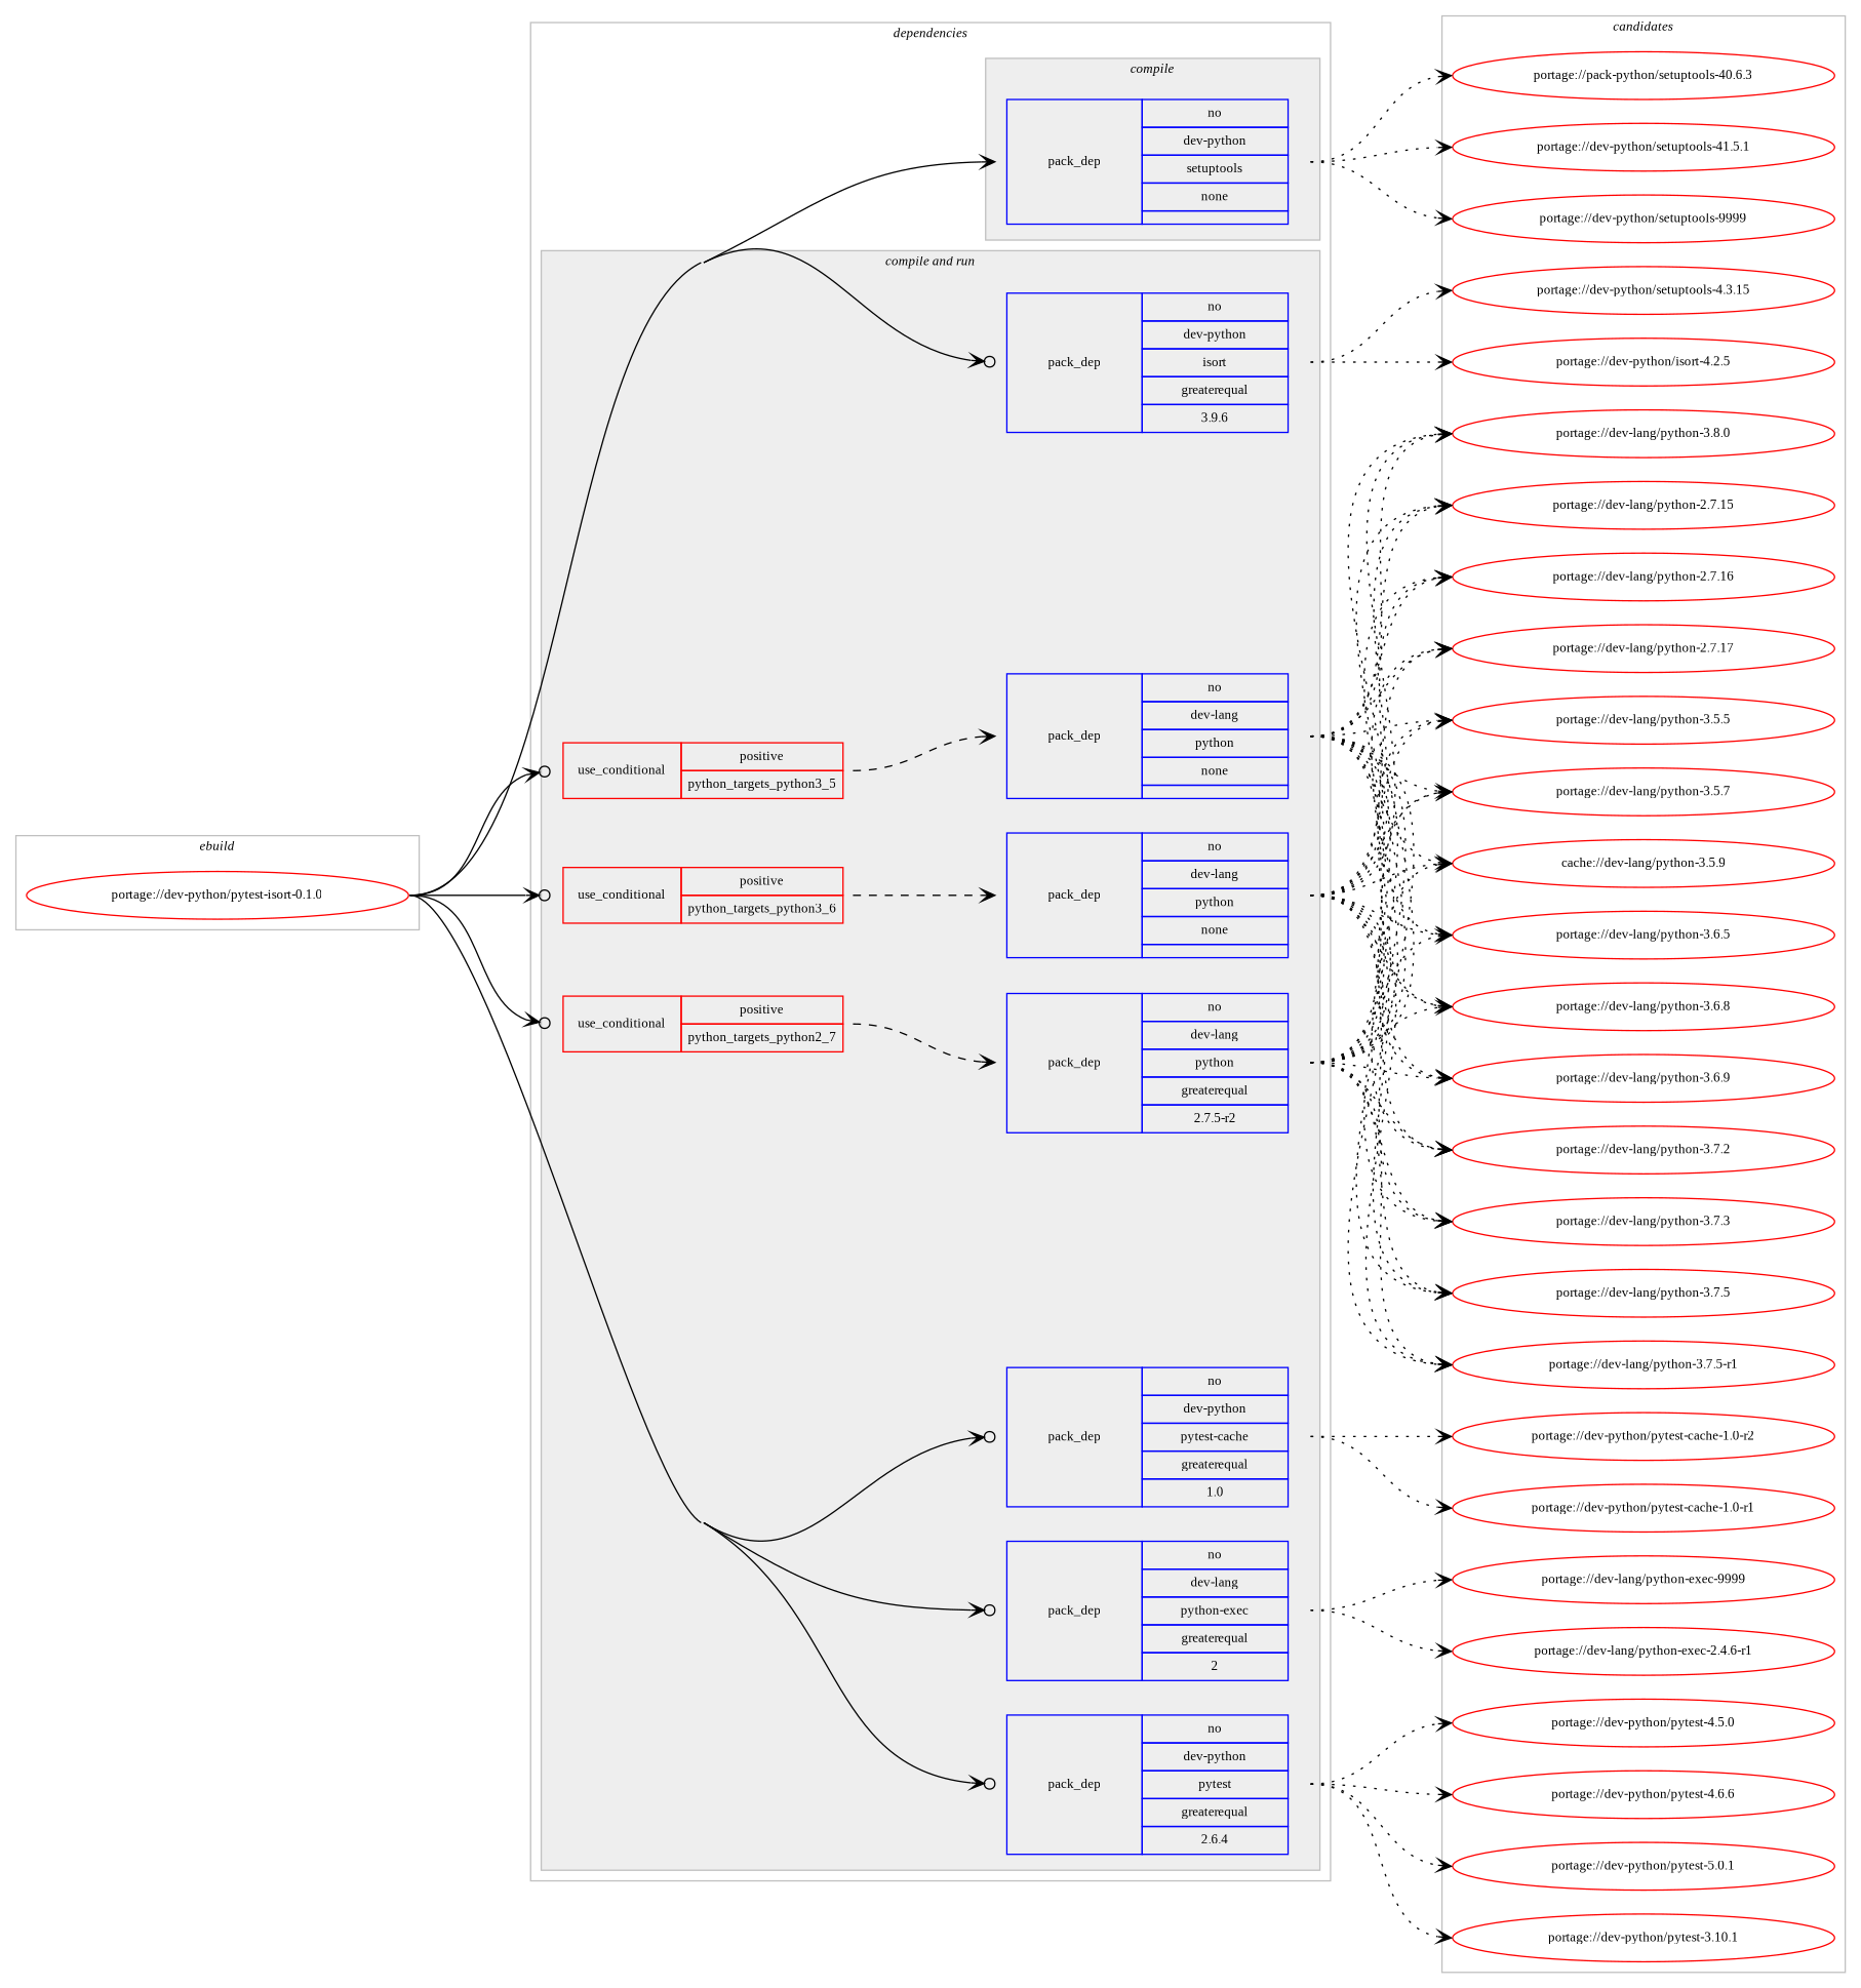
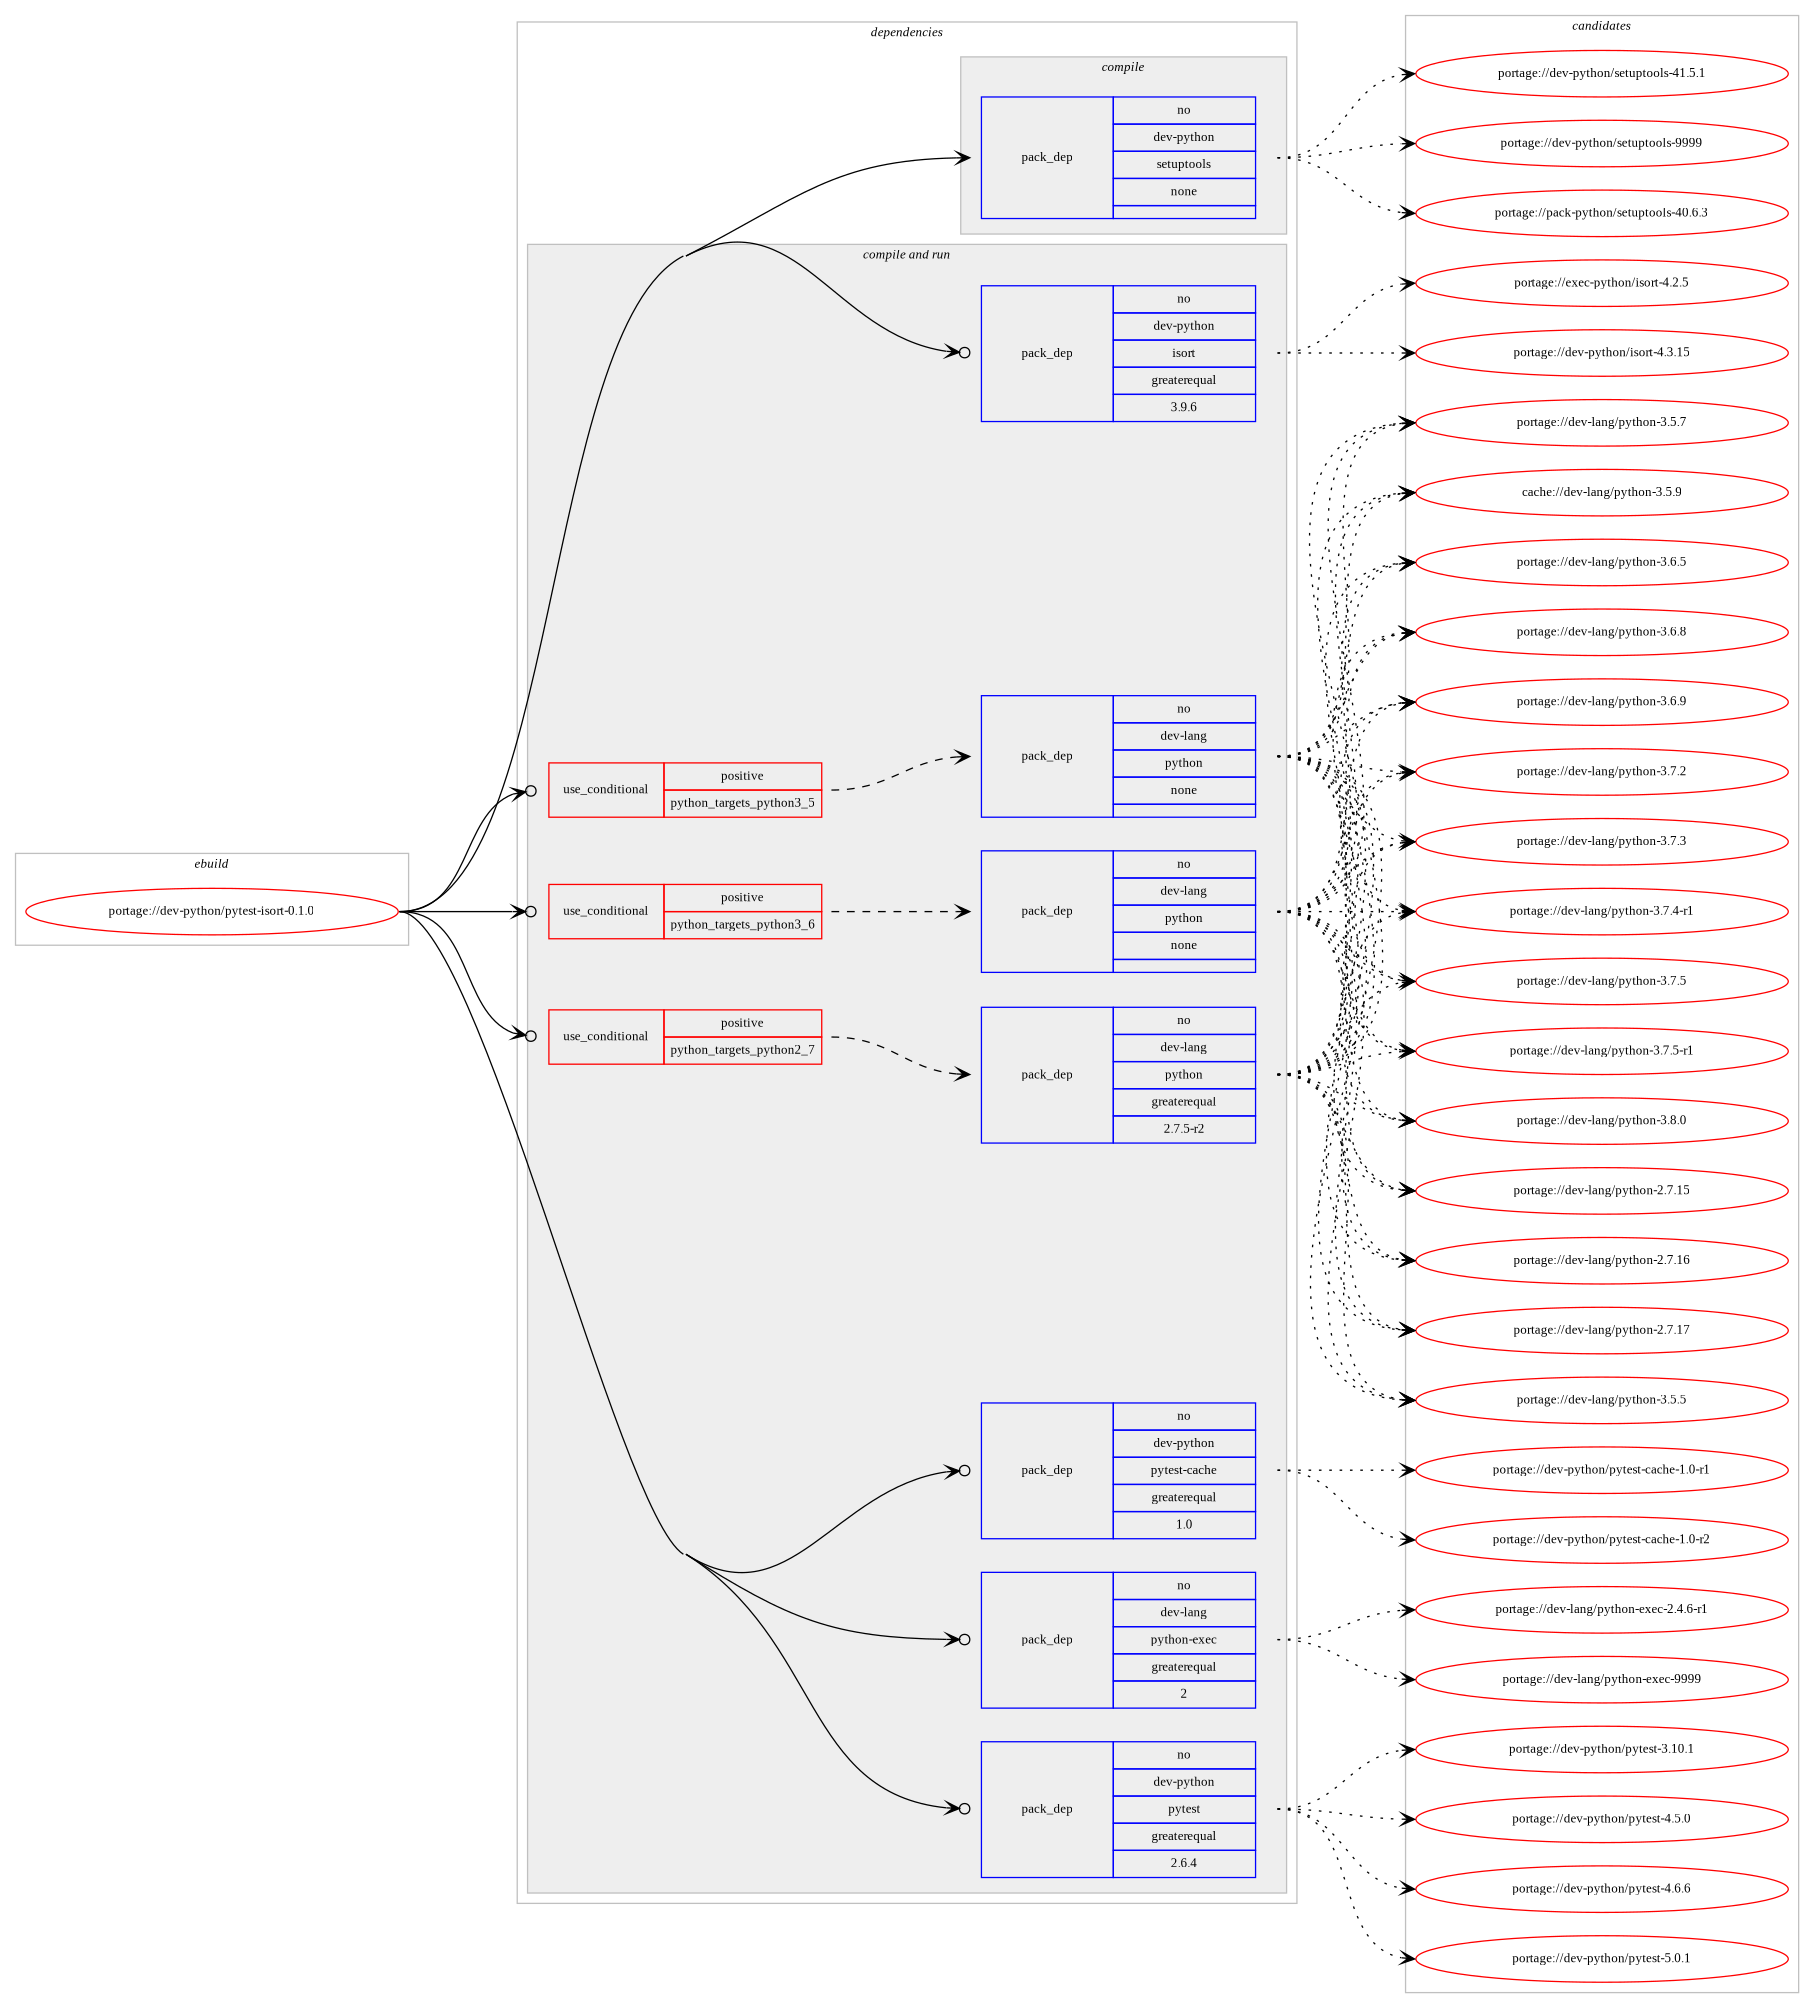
  digraph {
    compound=true
    concentrate=true
    fontname="Liberation Serif"
    fontsize=10
    newrank=true
    rankdir=LR
    ranksep=1.5
    node [color=red fontname="Liberation Serif" fontsize=10]
    edge [arrowhead=vee fontname="Liberation Serif" headport=w style=dotted tailport=e weight=100]
    n1 [label="portage://dev-python/pytest-isort-0.1.0" width=4]
    n2 [color=blue label=<<TABLE BORDER="0" CELLBORDER="1" CELLSPACING="0" CELLPADDING="4" WIDTH="220"><TR><TD ROWSPAN="6" CELLPADDING="30">pack_dep</TD></TR><TR><TD WIDTH="110">no</TD></TR><TR><TD>dev-python</TD></TR><TR><TD>setuptools</TD></TR><TR><TD>none</TD></TR><TR><TD></TD></TR></TABLE>> shape=none]
    n3 [color=blue label=<<TABLE BORDER="0" CELLBORDER="1" CELLSPACING="0" CELLPADDING="4" WIDTH="220"><TR><TD ROWSPAN="6" CELLPADDING="30">pack_dep</TD></TR><TR><TD WIDTH="110">no</TD></TR><TR><TD>dev-python</TD></TR><TR><TD>isort</TD></TR><TR><TD>greaterequal</TD></TR><TR><TD>3.9.6</TD></TR></TABLE>> shape=none]
    n4 [color=blue label=<<TABLE BORDER="0" CELLBORDER="1" CELLSPACING="0" CELLPADDING="4" WIDTH="220"><TR><TD ROWSPAN="6" CELLPADDING="30">pack_dep</TD></TR><TR><TD WIDTH="110">no</TD></TR><TR><TD>dev-lang</TD></TR><TR><TD>python</TD></TR><TR><TD>greaterequal</TD></TR><TR><TD>2.7.5-r2</TD></TR></TABLE>> shape=none]
    n5 [label=<<TABLE BORDER="0" CELLBORDER="1" CELLSPACING="0" CELLPADDING="4"><TR><TD ROWSPAN="3" CELLPADDING="10">use_conditional</TD></TR><TR><TD>positive</TD></TR><TR><TD>python_targets_python2_7</TD></TR></TABLE>> shape=none]
    n6 [color=blue label=<<TABLE BORDER="0" CELLBORDER="1" CELLSPACING="0" CELLPADDING="4" WIDTH="220"><TR><TD ROWSPAN="6" CELLPADDING="30">pack_dep</TD></TR><TR><TD WIDTH="110">no</TD></TR><TR><TD>dev-lang</TD></TR><TR><TD>python</TD></TR><TR><TD>none</TD></TR><TR><TD></TD></TR></TABLE>> shape=none]
    n7 [label=<<TABLE BORDER="0" CELLBORDER="1" CELLSPACING="0" CELLPADDING="4"><TR><TD ROWSPAN="3" CELLPADDING="10">use_conditional</TD></TR><TR><TD>positive</TD></TR><TR><TD>python_targets_python3_5</TD></TR></TABLE>> shape=none]
    n8 [color=blue label=<<TABLE BORDER="0" CELLBORDER="1" CELLSPACING="0" CELLPADDING="4" WIDTH="220"><TR><TD ROWSPAN="6" CELLPADDING="30">pack_dep</TD></TR><TR><TD WIDTH="110">no</TD></TR><TR><TD>dev-lang</TD></TR><TR><TD>python</TD></TR><TR><TD>none</TD></TR><TR><TD></TD></TR></TABLE>> shape=none]
    n9 [label=<<TABLE BORDER="0" CELLBORDER="1" CELLSPACING="0" CELLPADDING="4"><TR><TD ROWSPAN="3" CELLPADDING="10">use_conditional</TD></TR><TR><TD>positive</TD></TR><TR><TD>python_targets_python3_6</TD></TR></TABLE>> shape=none]
    n10 [color=blue label=<<TABLE BORDER="0" CELLBORDER="1" CELLSPACING="0" CELLPADDING="4" WIDTH="220"><TR><TD ROWSPAN="6" CELLPADDING="30">pack_dep</TD></TR><TR><TD WIDTH="110">no</TD></TR><TR><TD>dev-lang</TD></TR><TR><TD>python-exec</TD></TR><TR><TD>greaterequal</TD></TR><TR><TD>2</TD></TR></TABLE>> shape=none]
    n11 [color=blue label=<<TABLE BORDER="0" CELLBORDER="1" CELLSPACING="0" CELLPADDING="4" WIDTH="220"><TR><TD ROWSPAN="6" CELLPADDING="30">pack_dep</TD></TR><TR><TD WIDTH="110">no</TD></TR><TR><TD>dev-python</TD></TR><TR><TD>pytest</TD></TR><TR><TD>greaterequal</TD></TR><TR><TD>2.6.4</TD></TR></TABLE>> shape=none]
    n12 [color=blue label=<<TABLE BORDER="0" CELLBORDER="1" CELLSPACING="0" CELLPADDING="4" WIDTH="220"><TR><TD ROWSPAN="6" CELLPADDING="30">pack_dep</TD></TR><TR><TD WIDTH="110">no</TD></TR><TR><TD>dev-python</TD></TR><TR><TD>pytest-cache</TD></TR><TR><TD>greaterequal</TD></TR><TR><TD>1.0</TD></TR></TABLE>> shape=none]
    n13 [label="portage://pack-python/setuptools-40.6.3" width=4]
    n14 [label="portage://dev-python/setuptools-41.5.1" width=4]
    n15 [label="portage://dev-python/setuptools-9999" width=4]
    n16 [label="portage://dev-lang/python-2.7.15" width=4]
    n17 [label="portage://dev-lang/python-2.7.16" width=4]
    n18 [label="portage://dev-lang/python-2.7.17" width=4]
    n19 [label="portage://dev-lang/python-3.5.5" width=4]
    n20 [label="portage://dev-lang/python-3.5.7" width=4]
    n21 [label="cache://dev-lang/python-3.5.9" width=4]
    n22 [label="portage://dev-lang/python-3.6.5" width=4]
    n23 [label="portage://dev-lang/python-3.6.8" width=4]
    n24 [label="portage://dev-lang/python-3.6.9" width=4]
    n25 [label="portage://dev-lang/python-3.7.2" width=4]
    n26 [label="portage://dev-lang/python-3.7.3" width=4]
+   n27 [label="portage://dev-lang/python-3.7.4-r1" width=4]
    n28 [label="portage://dev-lang/python-3.7.5" width=4]
    n29 [label="portage://dev-lang/python-3.7.5-r1" width=4]
    n30 [label="portage://dev-lang/python-3.8.0" width=4]
    n31 [label="portage://dev-lang/python-exec-2.4.6-r1" width=4]
    n32 [label="portage://dev-lang/python-exec-9999" width=4]
-   n33 [label="portage://dev-python/isort-4.2.5" width=4]
-   n34 [label="portage://dev-python/setuptools-4.3.15" width=4]
+   n33 [label="portage://exec-python/isort-4.2.5" width=4]
+   n34 [label="portage://dev-python/isort-4.3.15" width=4]
    n35 [label="portage://dev-python/pytest-3.10.1" width=4]
    n36 [label="portage://dev-python/pytest-4.5.0" width=4]
    n37 [label="portage://dev-python/pytest-4.6.6" width=4]
    n38 [label="portage://dev-python/pytest-5.0.1" width=4]
    n39 [label="portage://dev-python/pytest-cache-1.0-r1" width=4]
    n40 [label="portage://dev-python/pytest-cache-1.0-r2" width=4]
    subgraph cluster_1 {
      color=gray
      label=<<i>ebuild</i>>
      rank=same
      n1
    }
    subgraph cluster_2 {
      color=gray
      label=<<i>dependencies</i>>
      subgraph cluster_3 {
        color=gray
        fillcolor="#eeeeee"
        label=<<i>compile</i>>
        style=filled
        subgraph sub_4 {
          color=gray
          fillcolor="#eeeeee"
          label=<<i>compile</i>>
          style=filled
          n2
        }
      }
      subgraph cluster_5 {
        color=gray
        fillcolor="#eeeeee"
        label=<<i>compile and run</i>>
        style=filled
        subgraph sub_6 {
          color=gray
          fillcolor="#eeeeee"
          label=<<i>compile and run</i>>
          style=filled
          n3
        }
        subgraph sub_7 {
          color=gray
          fillcolor="#eeeeee"
          label=<<i>compile and run</i>>
          style=filled
          n5
          subgraph sub_8 {
            color=gray
            fillcolor="#eeeeee"
            label=<<i>compile and run</i>>
            style=filled
            n4
          }
        }
        subgraph sub_9 {
          color=gray
          fillcolor="#eeeeee"
          label=<<i>compile and run</i>>
          style=filled
          n7
          subgraph sub_10 {
            color=gray
            fillcolor="#eeeeee"
            label=<<i>compile and run</i>>
            style=filled
            n6
          }
        }
        subgraph sub_11 {
          color=gray
          fillcolor="#eeeeee"
          label=<<i>compile and run</i>>
          style=filled
          n9
          subgraph sub_12 {
            color=gray
            fillcolor="#eeeeee"
            label=<<i>compile and run</i>>
            style=filled
            n8
          }
        }
        subgraph sub_13 {
          color=gray
          fillcolor="#eeeeee"
          label=<<i>compile and run</i>>
          style=filled
          n10
        }
        subgraph sub_14 {
          color=gray
          fillcolor="#eeeeee"
          label=<<i>compile and run</i>>
          style=filled
          n11
        }
        subgraph sub_15 {
          color=gray
          fillcolor="#eeeeee"
          label=<<i>compile and run</i>>
          style=filled
          n12
        }
      }
      subgraph cluster_16 {
        color=gray
        fillcolor="#eeeeee"
        label=<<i>run</i>>
        style=filled
      }
    }
    subgraph cluster_17 {
      color=gray
      label=<<i>candidates</i>>
      rank=same
      subgraph sub_18 {
        color=black
        label=<<i>candidates</i>>
        nodesep=1
        rank=same
        n13
        n14
        n15
      }
      subgraph sub_19 {
        color=black
        label=<<i>candidates</i>>
        nodesep=1
        rank=same
        n16
        n17
        n18
        n19
        n20
        n21
        n22
        n23
        n24
        n25
        n26
+       n27
        n28
        n29
        n30
      }
      subgraph sub_20 {
        color=black
        label=<<i>candidates</i>>
        nodesep=1
        rank=same
        n16
        n17
        n18
        n19
        n20
        n21
        n22
        n23
        n24
        n25
        n26
+       n27
        n28
        n29
        n30
      }
      subgraph sub_21 {
        color=black
        label=<<i>candidates</i>>
        nodesep=1
        rank=same
        n16
        n17
        n18
        n19
        n20
        n21
        n22
        n23
        n24
        n25
        n26
+       n27
        n28
        n29
        n30
      }
      subgraph sub_22 {
        color=black
        label=<<i>candidates</i>>
        nodesep=1
        rank=same
        n31
        n32
      }
      subgraph sub_23 {
        color=black
        label=<<i>candidates</i>>
        nodesep=1
        rank=same
        n33
        n34
      }
      subgraph sub_24 {
        color=black
        label=<<i>candidates</i>>
        nodesep=1
        rank=same
        n35
        n36
        n37
        n38
      }
      subgraph sub_25 {
        color=black
        label=<<i>candidates</i>>
        nodesep=1
        rank=same
        n39
        n40
      }
    }
    n1 -> n2 [style=solid weight=20]
    n1 -> n3 [arrowhead=odotvee style=solid weight=20]
    n1 -> n5 [arrowhead=odotvee style=solid weight=20]
    n1 -> n7 [arrowhead=odotvee style=solid weight=20]
    n1 -> n9 [arrowhead=odotvee style=solid weight=20]
    n1 -> n10 [arrowhead=odotvee style=solid weight=20]
    n1 -> n11 [arrowhead=odotvee style=solid weight=20]
    n1 -> n12 [arrowhead=odotvee style=solid weight=20]
    n2 -> n13
    n2 -> n14
    n2 -> n15
    n3 -> n33
    n3 -> n34
    n4 -> n16
    n4 -> n17
    n4 -> n18
    n4 -> n19
    n4 -> n20
    n4 -> n21
    n4 -> n22
    n4 -> n23
    n4 -> n24
    n4 -> n25
    n4 -> n26
+   n4 -> n27
    n4 -> n28
    n4 -> n29
    n4 -> n30
    n5 -> n4 [style=dashed weight=20]
    n6 -> n16
    n6 -> n17
    n6 -> n18
    n6 -> n19
    n6 -> n20
    n6 -> n21
    n6 -> n22
    n6 -> n23
    n6 -> n24
    n6 -> n25
    n6 -> n26
+   n6 -> n27
    n6 -> n28
    n6 -> n29
    n6 -> n30
    n7 -> n6 [style=dashed weight=20]
    n8 -> n16
    n8 -> n17
    n8 -> n18
    n8 -> n19
    n8 -> n20
    n8 -> n21
    n8 -> n22
    n8 -> n23
    n8 -> n24
    n8 -> n25
    n8 -> n26
+   n8 -> n27
    n8 -> n28
    n8 -> n29
    n8 -> n30
    n9 -> n8 [style=dashed weight=20]
    n10 -> n31
    n10 -> n32
    n11 -> n35
    n11 -> n36
    n11 -> n37
    n11 -> n38
    n12 -> n39
    n12 -> n40
  }
